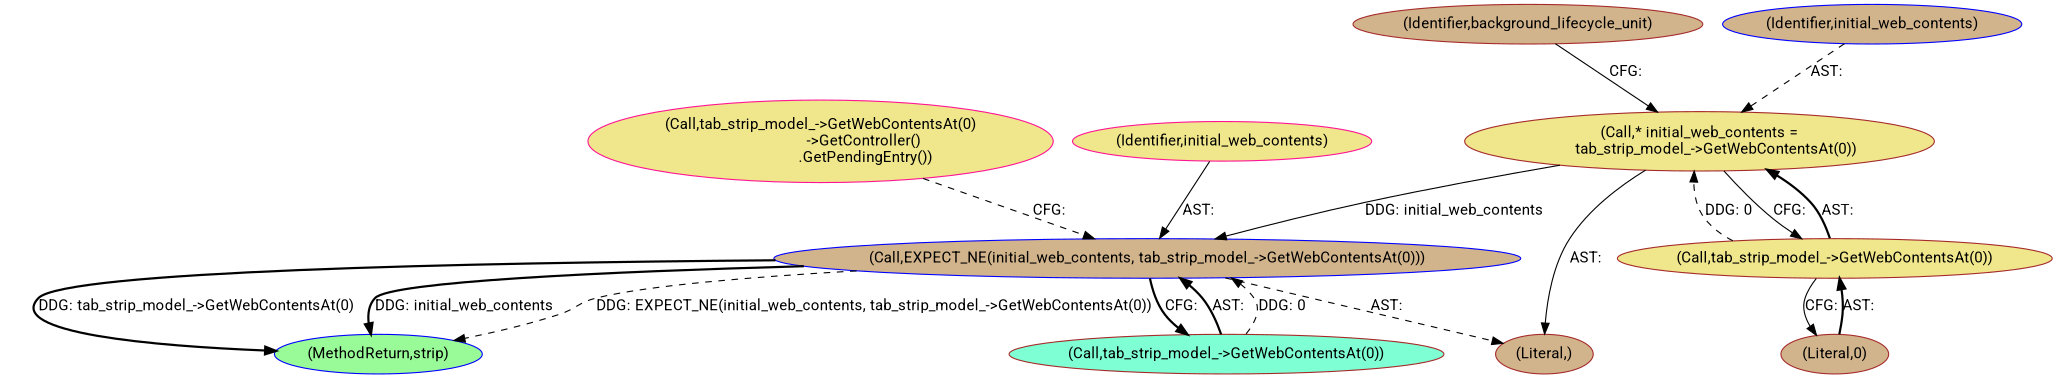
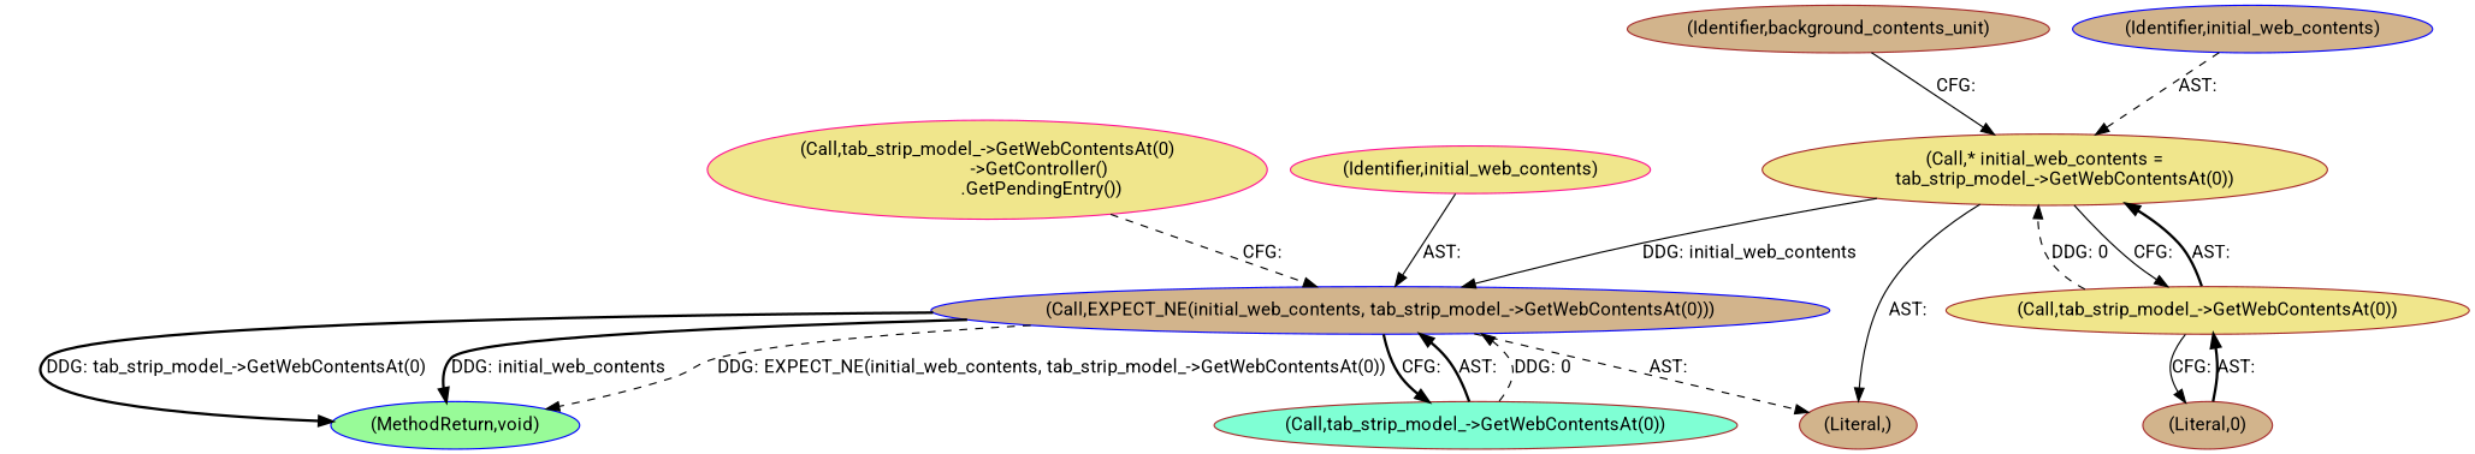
  digraph {
    fontname=Roboto
    node [color=brown fillcolor=tan fontname=Roboto style=filled]
    edge [fontname=Roboto style=solid]
    n1 [fillcolor=khaki label="(Call,* initial_web_contents =\n        tab_strip_model_->GetWebContentsAt(0))"]
    n2 [fillcolor=khaki label="(Call,tab_strip_model_->GetWebContentsAt(0))"]
    n3 [color=blue label="(Call,EXPECT_NE(initial_web_contents, tab_strip_model_->GetWebContentsAt(0)))"]
    n4 [label="(Literal,)"]
    n5 [label="(Literal,0)"]
    n6 [fillcolor=aquamarine label="(Call,tab_strip_model_->GetWebContentsAt(0))"]
-   n7 [color=blue fillcolor=palegreen label="(MethodReturn,strip)"]
+   n7 [color=blue fillcolor=palegreen label="(MethodReturn,void)"]
    n8 [color=deeppink fillcolor=khaki label="(Identifier,initial_web_contents)"]
    n9 [color=deeppink fillcolor=khaki label="(Call,tab_strip_model_->GetWebContentsAt(0)\n                     ->GetController()\n                      .GetPendingEntry())"]
-   n10 [label="(Identifier,background_lifecycle_unit)"]
+   n10 [label="(Identifier,background_contents_unit)"]
    n11 [color=blue label="(Identifier,initial_web_contents)"]
    n1 -> n2 [label="CFG: "]
    n1 -> n3 [label="DDG: initial_web_contents"]
    n1 -> n4 [label="AST: "]
    n2 -> n1 [label="AST: " style=bold]
    n2 -> n1 [label="DDG: 0" style=dashed]
    n2 -> n5 [label="CFG: "]
    n3 -> n4 [label="AST: " style=dashed]
    n3 -> n6 [label="CFG: " style=bold]
    n3 -> n7 [label="DDG: EXPECT_NE(initial_web_contents, tab_strip_model_->GetWebContentsAt(0))" style=dashed]
    n3 -> n7 [label="DDG: tab_strip_model_->GetWebContentsAt(0)" style=bold]
    n3 -> n7 [label="DDG: initial_web_contents" style=bold]
    n5 -> n2 [label="AST: " style=bold]
    n6 -> n3 [label="AST: " style=bold]
    n6 -> n3 [label="DDG: 0" style=dashed]
    n8 -> n3 [label="AST: "]
    n9 -> n3 [label="CFG: " style=dashed]
    n10 -> n1 [label="CFG: "]
    n11 -> n1 [label="AST: " style=dashed]
  }
